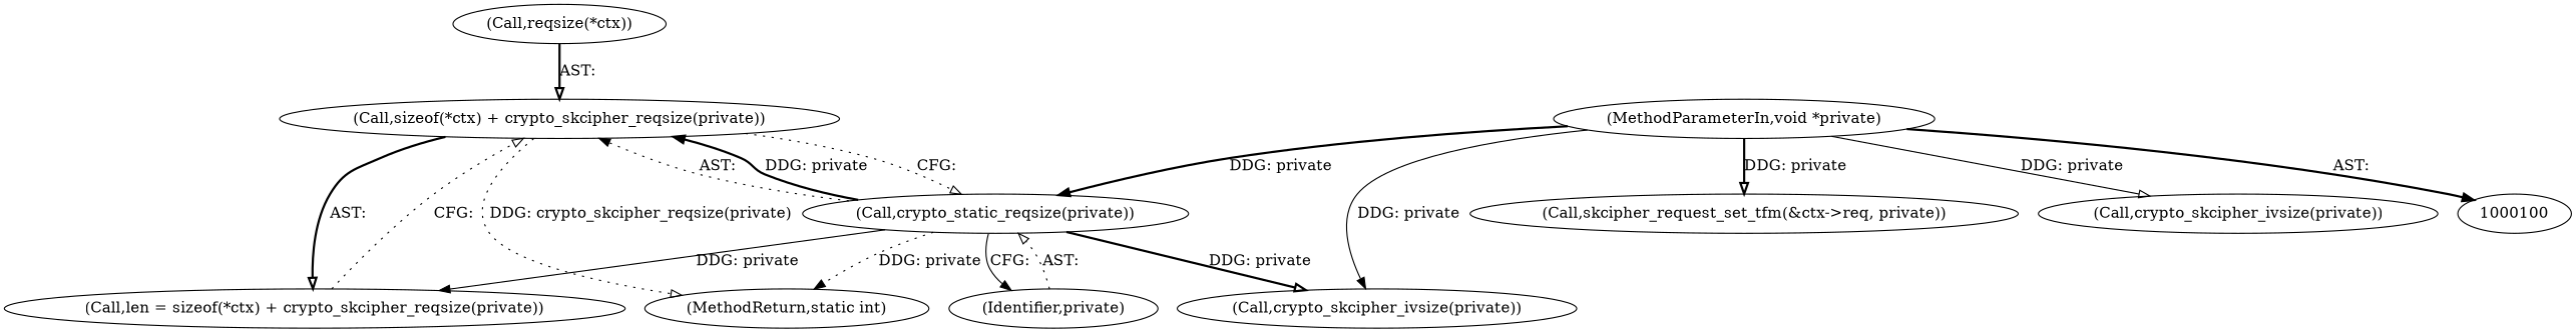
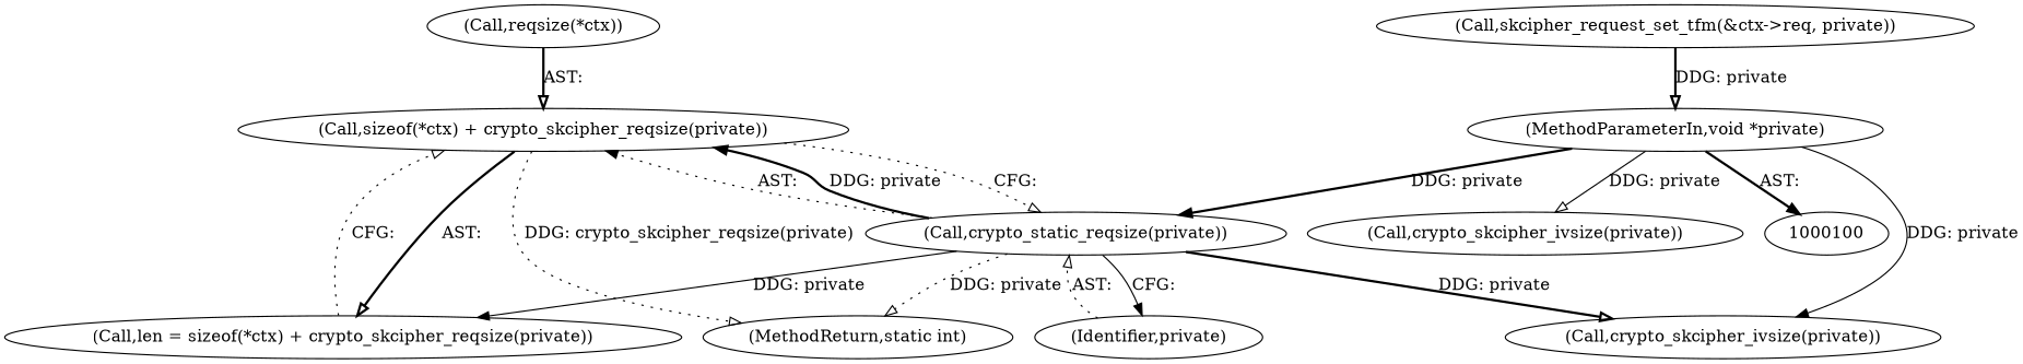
  digraph {
    edge [arrowhead=onormal style=bold]
    n1 [label="(Call,sizeof(*ctx) + crypto_skcipher_reqsize(private))"]
    n2 [label="(Call,crypto_static_reqsize(private))"]
    n3 [label="(Call,len = sizeof(*ctx) + crypto_skcipher_reqsize(private))"]
    n4 [label="(MethodReturn,static int)"]
    n5 [label="(Call,crypto_skcipher_ivsize(private))"]
    n6 [label="(Identifier,private)"]
    n7 [label="(MethodParameterIn,void *private)"]
    n8 [label="(Call,skcipher_request_set_tfm(&ctx->req, private))"]
    n9 [label="(Call,crypto_skcipher_ivsize(private))"]
    1000100
    n11 [label="(Call,reqsize(*ctx))"]
    n1 -> n2 [label="CFG: " style=dotted]
    n1 -> n3 [label="AST: "]
    n1 -> n4 [label="DDG: crypto_skcipher_reqsize(private)" style=dotted]
    n2 -> n1 [arrowhead=normal label="AST: " style=dotted]
    n2 -> n1 [arrowhead=normal label="DDG: private"]
    n2 -> n3 [arrowhead=normal label="DDG: private" style=solid]
-   n2 -> n4 [arrowhead=normal label="DDG: private" style=dotted]
+   n2 -> n4 [label="DDG: private" style=dotted]
    n2 -> n5 [label="DDG: private"]
    n2 -> n6 [arrowhead=normal label="CFG: " style=solid]
    n3 -> n1 [label="CFG: " style=dotted]
    n6 -> n2 [label="AST: " style=dotted]
    n7 -> n2 [arrowhead=normal label="DDG: private"]
    n7 -> n5 [arrowhead=normal label="DDG: private" style=solid]
-   n7 -> n8 [label="DDG: private"]
+   n8 -> n7 [label="DDG: private"]
    n7 -> n9 [label="DDG: private" style=solid]
    n7 -> 1000100 [arrowhead=normal label="AST: "]
    n11 -> n1 [label="AST: "]
  }
